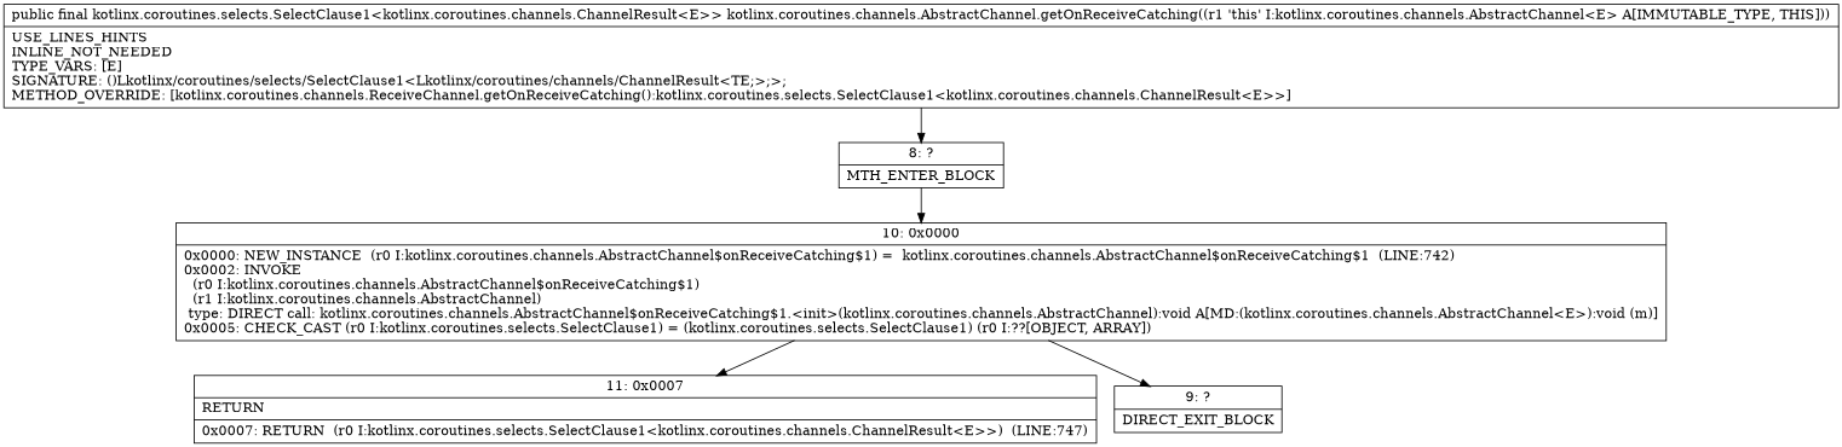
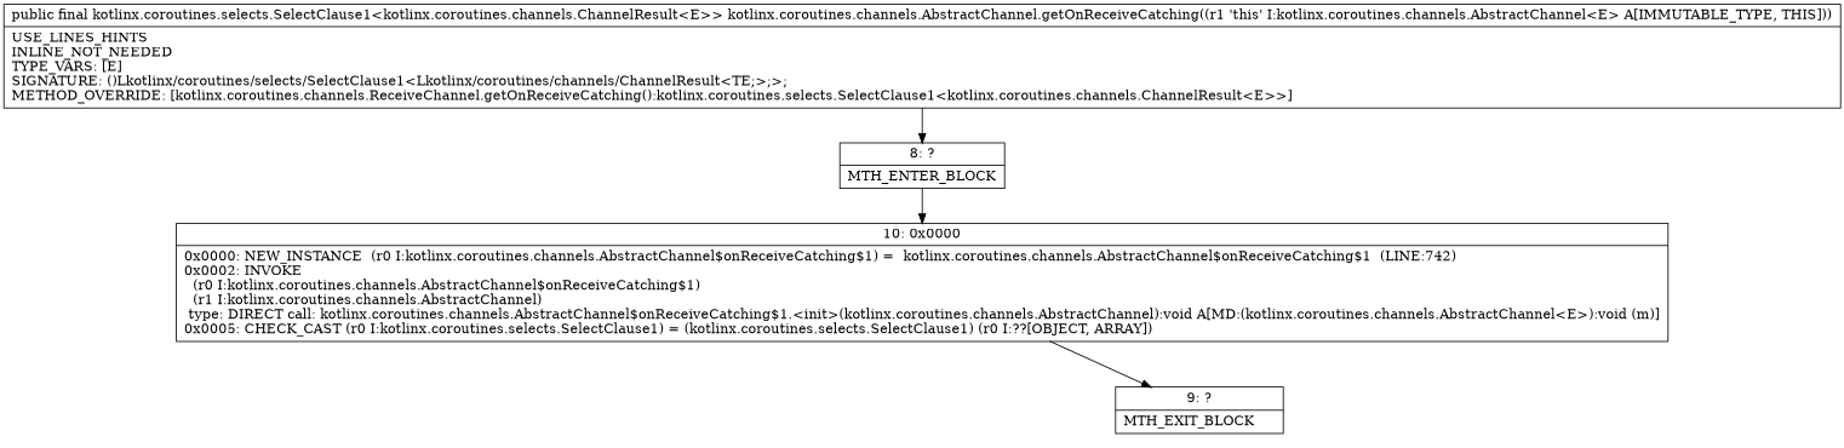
  digraph {
    node [shape=record]
    n1 [label="{8\:\ ?|MTH_ENTER_BLOCK\l}"]
    n2 [label="{10\:\ 0x0000|0x0000: NEW_INSTANCE  (r0 I:kotlinx.coroutines.channels.AbstractChannel$onReceiveCatching$1) =  kotlinx.coroutines.channels.AbstractChannel$onReceiveCatching$1  (LINE:742)\l0x0002: INVOKE  \l  (r0 I:kotlinx.coroutines.channels.AbstractChannel$onReceiveCatching$1)\l  (r1 I:kotlinx.coroutines.channels.AbstractChannel)\l type: DIRECT call: kotlinx.coroutines.channels.AbstractChannel$onReceiveCatching$1.\<init\>(kotlinx.coroutines.channels.AbstractChannel):void A[MD:(kotlinx.coroutines.channels.AbstractChannel\<E\>):void (m)]\l0x0005: CHECK_CAST (r0 I:kotlinx.coroutines.selects.SelectClause1) = (kotlinx.coroutines.selects.SelectClause1) (r0 I:??[OBJECT, ARRAY]) \l}"]
-   n3 [label="{11\:\ 0x0007|RETURN\l|0x0007: RETURN  (r0 I:kotlinx.coroutines.selects.SelectClause1\<kotlinx.coroutines.channels.ChannelResult\<E\>\>)  (LINE:747)\l}"]
-   n4 [label="{9\:\ ?|DIRECT_EXIT_BLOCK\l}"]
+   n4 [label="{9\:\ ?|MTH_EXIT_BLOCK\l}"]
    n5 [label="{public final kotlinx.coroutines.selects.SelectClause1\<kotlinx.coroutines.channels.ChannelResult\<E\>\> kotlinx.coroutines.channels.AbstractChannel.getOnReceiveCatching((r1 'this' I:kotlinx.coroutines.channels.AbstractChannel\<E\> A[IMMUTABLE_TYPE, THIS]))  | USE_LINES_HINTS\lINLINE_NOT_NEEDED\lTYPE_VARS: [E]\lSIGNATURE: ()Lkotlinx\/coroutines\/selects\/SelectClause1\<Lkotlinx\/coroutines\/channels\/ChannelResult\<TE;\>;\>;\lMETHOD_OVERRIDE: [kotlinx.coroutines.channels.ReceiveChannel.getOnReceiveCatching():kotlinx.coroutines.selects.SelectClause1\<kotlinx.coroutines.channels.ChannelResult\<E\>\>]\l}"]
    n1 -> n2
-   n2 -> n3
    n2 -> n4
    n5 -> n1
  }
